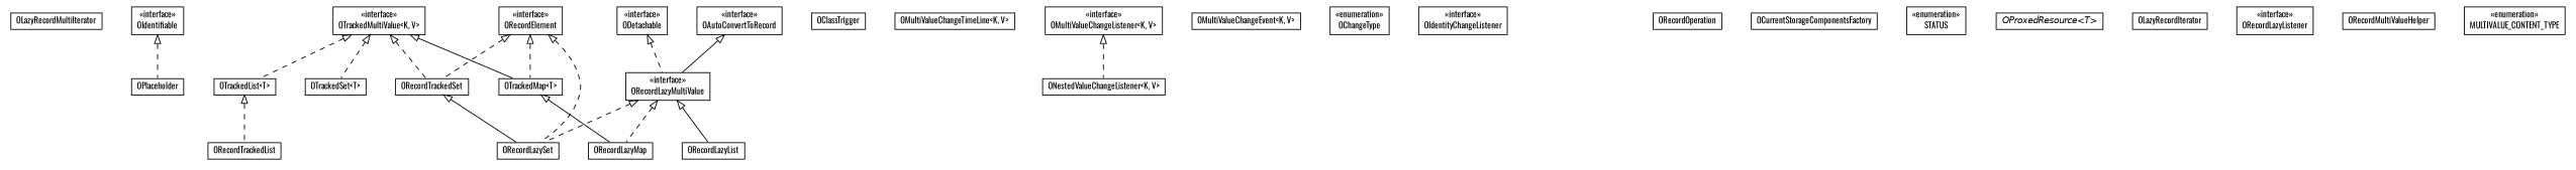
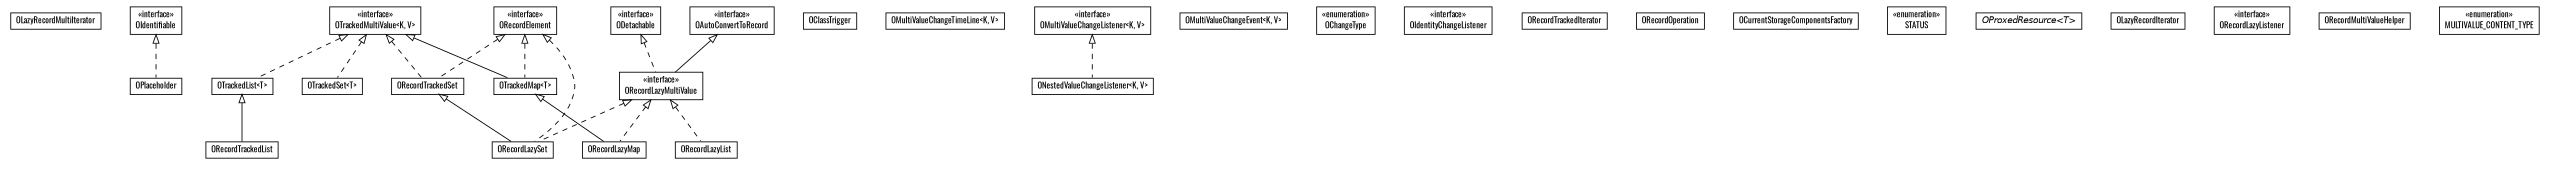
  digraph {
    fontname=Oswald
    nodesep=0.25
    ranksep=0.5
    node [fontcolor=black fontname=Oswald fontsize=10.0 shape=plaintext]
    edge [arrowtail=empty dir=back fontname=Oswald fontsize=10 headport=p labelfontname=Helvetica labelfontsize=10 tailport=p style=dashed]
    n1 [label=<<table title="com.orientechnologies.orient.core.db.record.OLazyRecordMultiIterator" border="0" cellborder="1" cellspacing="0" cellpadding="2" port="p" href="./OLazyRecordMultiIterator.html"> 		<tr><td><table border="0" cellspacing="0" cellpadding="1"> <tr><td align="center" balign="center"> OLazyRecordMultiIterator </td></tr> 		</table></td></tr> 		</table>>]
    n2 [label=<<table title="com.orientechnologies.orient.core.db.record.OPlaceholder" border="0" cellborder="1" cellspacing="0" cellpadding="2" port="p" href="./OPlaceholder.html"> 		<tr><td><table border="0" cellspacing="0" cellpadding="1"> <tr><td align="center" balign="center"> OPlaceholder </td></tr> 		</table></td></tr> 		</table>>]
    n3 [label=<<table title="com.orientechnologies.orient.core.db.record.OTrackedList" border="0" cellborder="1" cellspacing="0" cellpadding="2" port="p" href="./OTrackedList.html"> 		<tr><td><table border="0" cellspacing="0" cellpadding="1"> <tr><td align="center" balign="center"> OTrackedList&lt;T&gt; </td></tr> 		</table></td></tr> 		</table>>]
    n4 [label=<<table title="com.orientechnologies.orient.core.db.record.ORecordTrackedList" border="0" cellborder="1" cellspacing="0" cellpadding="2" port="p" href="./ORecordTrackedList.html"> 		<tr><td><table border="0" cellspacing="0" cellpadding="1"> <tr><td align="center" balign="center"> ORecordTrackedList </td></tr> 		</table></td></tr> 		</table>>]
    n5 [label=<<table title="com.orientechnologies.orient.core.db.record.ORecordLazyMap" border="0" cellborder="1" cellspacing="0" cellpadding="2" port="p" href="./ORecordLazyMap.html"> 		<tr><td><table border="0" cellspacing="0" cellpadding="1"> <tr><td align="center" balign="center"> ORecordLazyMap </td></tr> 		</table></td></tr> 		</table>>]
    n6 [label=<<table title="com.orientechnologies.orient.core.db.record.OClassTrigger" border="0" cellborder="1" cellspacing="0" cellpadding="2" port="p" href="./OClassTrigger.html"> 		<tr><td><table border="0" cellspacing="0" cellpadding="1"> <tr><td align="center" balign="center"> OClassTrigger </td></tr> 		</table></td></tr> 		</table>>]
    n7 [label=<<table title="com.orientechnologies.orient.core.db.record.ORecordTrackedSet" border="0" cellborder="1" cellspacing="0" cellpadding="2" port="p" href="./ORecordTrackedSet.html"> 		<tr><td><table border="0" cellspacing="0" cellpadding="1"> <tr><td align="center" balign="center"> ORecordTrackedSet </td></tr> 		</table></td></tr> 		</table>>]
    n8 [label=<<table title="com.orientechnologies.orient.core.db.record.ORecordLazySet" border="0" cellborder="1" cellspacing="0" cellpadding="2" port="p" href="./ORecordLazySet.html"> 		<tr><td><table border="0" cellspacing="0" cellpadding="1"> <tr><td align="center" balign="center"> ORecordLazySet </td></tr> 		</table></td></tr> 		</table>>]
    n9 [label=<<table title="com.orientechnologies.orient.core.db.record.ORecordLazyList" border="0" cellborder="1" cellspacing="0" cellpadding="2" port="p" href="./ORecordLazyList.html"> 		<tr><td><table border="0" cellspacing="0" cellpadding="1"> <tr><td align="center" balign="center"> ORecordLazyList </td></tr> 		</table></td></tr> 		</table>>]
    n10 [label=<<table title="com.orientechnologies.orient.core.db.record.OMultiValueChangeTimeLine" border="0" cellborder="1" cellspacing="0" cellpadding="2" port="p" href="./OMultiValueChangeTimeLine.html"> 		<tr><td><table border="0" cellspacing="0" cellpadding="1"> <tr><td align="center" balign="center"> OMultiValueChangeTimeLine&lt;K, V&gt; </td></tr> 		</table></td></tr> 		</table>>]
    n11 [label=<<table title="com.orientechnologies.orient.core.db.record.OMultiValueChangeListener" border="0" cellborder="1" cellspacing="0" cellpadding="2" port="p" href="./OMultiValueChangeListener.html"> 		<tr><td><table border="0" cellspacing="0" cellpadding="1"> <tr><td align="center" balign="center"> &#171;interface&#187; </td></tr> <tr><td align="center" balign="center"> OMultiValueChangeListener&lt;K, V&gt; </td></tr> 		</table></td></tr> 		</table>>]
    n12 [label=<<table title="com.orientechnologies.orient.core.db.record.ONestedValueChangeListener" border="0" cellborder="1" cellspacing="0" cellpadding="2" port="p" href="./ONestedValueChangeListener.html"> 		<tr><td><table border="0" cellspacing="0" cellpadding="1"> <tr><td align="center" balign="center"> ONestedValueChangeListener&lt;K, V&gt; </td></tr> 		</table></td></tr> 		</table>>]
    n13 [label=<<table title="com.orientechnologies.orient.core.db.record.OIdentifiable" border="0" cellborder="1" cellspacing="0" cellpadding="2" port="p" href="./OIdentifiable.html"> 		<tr><td><table border="0" cellspacing="0" cellpadding="1"> <tr><td align="center" balign="center"> &#171;interface&#187; </td></tr> <tr><td align="center" balign="center"> OIdentifiable </td></tr> 		</table></td></tr> 		</table>>]
    n14 [label=<<table title="com.orientechnologies.orient.core.db.record.OMultiValueChangeEvent" border="0" cellborder="1" cellspacing="0" cellpadding="2" port="p" href="./OMultiValueChangeEvent.html"> 		<tr><td><table border="0" cellspacing="0" cellpadding="1"> <tr><td align="center" balign="center"> OMultiValueChangeEvent&lt;K, V&gt; </td></tr> 		</table></td></tr> 		</table>>]
    n15 [label=<<table title="com.orientechnologies.orient.core.db.record.OMultiValueChangeEvent.OChangeType" border="0" cellborder="1" cellspacing="0" cellpadding="2" port="p" href="./OMultiValueChangeEvent.OChangeType.html"> 		<tr><td><table border="0" cellspacing="0" cellpadding="1"> <tr><td align="center" balign="center"> &#171;enumeration&#187; </td></tr> <tr><td align="center" balign="center"> OChangeType </td></tr> 		</table></td></tr> 		</table>>]
    n16 [label=<<table title="com.orientechnologies.orient.core.db.record.OIdentityChangeListener" border="0" cellborder="1" cellspacing="0" cellpadding="2" port="p" href="./OIdentityChangeListener.html"> 		<tr><td><table border="0" cellspacing="0" cellpadding="1"> <tr><td align="center" balign="center"> &#171;interface&#187; </td></tr> <tr><td align="center" balign="center"> OIdentityChangeListener </td></tr> 		</table></td></tr> 		</table>>]
+   n17 [label=<<table title="com.orientechnologies.orient.core.db.record.ORecordTrackedIterator" border="0" cellborder="1" cellspacing="0" cellpadding="2" port="p" href="./ORecordTrackedIterator.html"> 		<tr><td><table border="0" cellspacing="0" cellpadding="1"> <tr><td align="center" balign="center"> ORecordTrackedIterator </td></tr> 		</table></td></tr> 		</table>>]
    n18 [label=<<table title="com.orientechnologies.orient.core.db.record.ODetachable" border="0" cellborder="1" cellspacing="0" cellpadding="2" port="p" href="./ODetachable.html"> 		<tr><td><table border="0" cellspacing="0" cellpadding="1"> <tr><td align="center" balign="center"> &#171;interface&#187; </td></tr> <tr><td align="center" balign="center"> ODetachable </td></tr> 		</table></td></tr> 		</table>>]
    n19 [label=<<table title="com.orientechnologies.orient.core.db.record.ORecordLazyMultiValue" border="0" cellborder="1" cellspacing="0" cellpadding="2" port="p" href="./ORecordLazyMultiValue.html"> 		<tr><td><table border="0" cellspacing="0" cellpadding="1"> <tr><td align="center" balign="center"> &#171;interface&#187; </td></tr> <tr><td align="center" balign="center"> ORecordLazyMultiValue </td></tr> 		</table></td></tr> 		</table>>]
    n20 [label=<<table title="com.orientechnologies.orient.core.db.record.ORecordOperation" border="0" cellborder="1" cellspacing="0" cellpadding="2" port="p" href="./ORecordOperation.html"> 		<tr><td><table border="0" cellspacing="0" cellpadding="1"> <tr><td align="center" balign="center"> ORecordOperation </td></tr> 		</table></td></tr> 		</table>>]
    n21 [label=<<table title="com.orientechnologies.orient.core.db.record.OCurrentStorageComponentsFactory" border="0" cellborder="1" cellspacing="0" cellpadding="2" port="p" href="./OCurrentStorageComponentsFactory.html"> 		<tr><td><table border="0" cellspacing="0" cellpadding="1"> <tr><td align="center" balign="center"> OCurrentStorageComponentsFactory </td></tr> 		</table></td></tr> 		</table>>]
    n22 [label=<<table title="com.orientechnologies.orient.core.db.record.ORecordElement" border="0" cellborder="1" cellspacing="0" cellpadding="2" port="p" href="./ORecordElement.html"> 		<tr><td><table border="0" cellspacing="0" cellpadding="1"> <tr><td align="center" balign="center"> &#171;interface&#187; </td></tr> <tr><td align="center" balign="center"> ORecordElement </td></tr> 		</table></td></tr> 		</table>>]
    n23 [label=<<table title="com.orientechnologies.orient.core.db.record.OTrackedMap" border="0" cellborder="1" cellspacing="0" cellpadding="2" port="p" href="./OTrackedMap.html"> 		<tr><td><table border="0" cellspacing="0" cellpadding="1"> <tr><td align="center" balign="center"> OTrackedMap&lt;T&gt; </td></tr> 		</table></td></tr> 		</table>>]
    n24 [label=<<table title="com.orientechnologies.orient.core.db.record.OTrackedSet" border="0" cellborder="1" cellspacing="0" cellpadding="2" port="p" href="./OTrackedSet.html"> 		<tr><td><table border="0" cellspacing="0" cellpadding="1"> <tr><td align="center" balign="center"> OTrackedSet&lt;T&gt; </td></tr> 		</table></td></tr> 		</table>>]
    n25 [label=<<table title="com.orientechnologies.orient.core.db.record.ORecordElement.STATUS" border="0" cellborder="1" cellspacing="0" cellpadding="2" port="p" href="./ORecordElement.STATUS.html"> 		<tr><td><table border="0" cellspacing="0" cellpadding="1"> <tr><td align="center" balign="center"> &#171;enumeration&#187; </td></tr> <tr><td align="center" balign="center"> STATUS </td></tr> 		</table></td></tr> 		</table>>]
    n26 [label=<<table title="com.orientechnologies.orient.core.db.record.OProxedResource" border="0" cellborder="1" cellspacing="0" cellpadding="2" port="p" href="./OProxedResource.html"> 		<tr><td><table border="0" cellspacing="0" cellpadding="1"> <tr><td align="center" balign="center"><font face="Helvetica-Oblique"> OProxedResource&lt;T&gt; </font></td></tr> 		</table></td></tr> 		</table>>]
    n27 [label=<<table title="com.orientechnologies.orient.core.db.record.OTrackedMultiValue" border="0" cellborder="1" cellspacing="0" cellpadding="2" port="p" href="./OTrackedMultiValue.html"> 		<tr><td><table border="0" cellspacing="0" cellpadding="1"> <tr><td align="center" balign="center"> &#171;interface&#187; </td></tr> <tr><td align="center" balign="center"> OTrackedMultiValue&lt;K, V&gt; </td></tr> 		</table></td></tr> 		</table>>]
    n28 [label=<<table title="com.orientechnologies.orient.core.db.record.OLazyRecordIterator" border="0" cellborder="1" cellspacing="0" cellpadding="2" port="p" href="./OLazyRecordIterator.html"> 		<tr><td><table border="0" cellspacing="0" cellpadding="1"> <tr><td align="center" balign="center"> OLazyRecordIterator </td></tr> 		</table></td></tr> 		</table>>]
    n29 [label=<<table title="com.orientechnologies.orient.core.db.record.ORecordLazyListener" border="0" cellborder="1" cellspacing="0" cellpadding="2" port="p" href="./ORecordLazyListener.html"> 		<tr><td><table border="0" cellspacing="0" cellpadding="1"> <tr><td align="center" balign="center"> &#171;interface&#187; </td></tr> <tr><td align="center" balign="center"> ORecordLazyListener </td></tr> 		</table></td></tr> 		</table>>]
    n30 [label=<<table title="com.orientechnologies.orient.core.db.record.ORecordMultiValueHelper" border="0" cellborder="1" cellspacing="0" cellpadding="2" port="p" href="./ORecordMultiValueHelper.html"> 		<tr><td><table border="0" cellspacing="0" cellpadding="1"> <tr><td align="center" balign="center"> ORecordMultiValueHelper </td></tr> 		</table></td></tr> 		</table>>]
    n31 [label=<<table title="com.orientechnologies.orient.core.db.record.ORecordMultiValueHelper.MULTIVALUE_CONTENT_TYPE" border="0" cellborder="1" cellspacing="0" cellpadding="2" port="p" href="./ORecordMultiValueHelper.MULTIVALUE_CONTENT_TYPE.html"> 		<tr><td><table border="0" cellspacing="0" cellpadding="1"> <tr><td align="center" balign="center"> &#171;enumeration&#187; </td></tr> <tr><td align="center" balign="center"> MULTIVALUE_CONTENT_TYPE </td></tr> 		</table></td></tr> 		</table>>]
    n32 [label=<<table title="com.orientechnologies.orient.core.db.record.OAutoConvertToRecord" border="0" cellborder="1" cellspacing="0" cellpadding="2" port="p" href="./OAutoConvertToRecord.html"> 		<tr><td><table border="0" cellspacing="0" cellpadding="1"> <tr><td align="center" balign="center"> &#171;interface&#187; </td></tr> <tr><td align="center" balign="center"> OAutoConvertToRecord </td></tr> 		</table></td></tr> 		</table>>]
-   n3 -> n4
+   n3 -> n4 [style=""]
    n7 -> n8 [style=""]
    n11 -> n12
    n13 -> n2
    n18 -> n19
    n19 -> n5
    n19 -> n8
-   n19 -> n9 [style=solid]
+   n19 -> n9
    n22 -> n7
    n22 -> n8
    n22 -> n23
    n23 -> n5 [style=""]
    n27 -> n3
    n27 -> n7
    n27 -> n23 [style=solid]
    n27 -> n24
    n32 -> n19 [style=solid]
  }
